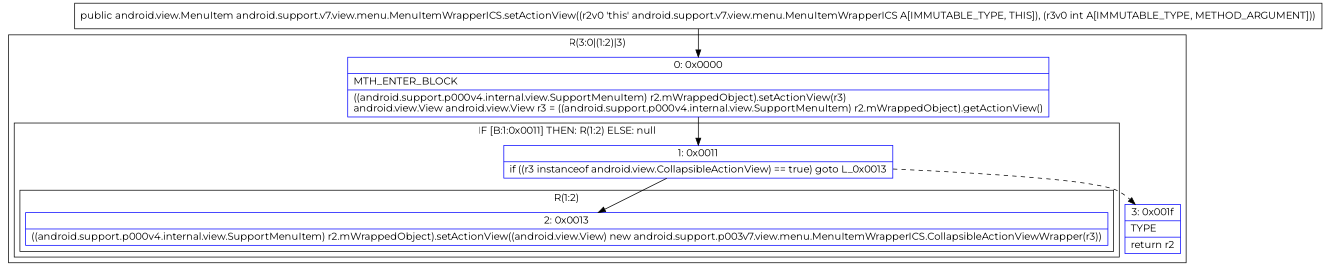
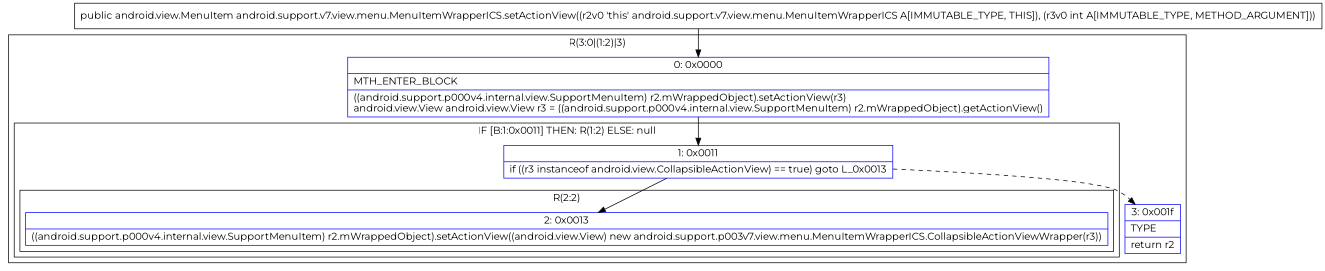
  digraph {
    fontname=Montserrat
    node [color=blue fontname=Montserrat shape=record]
    edge [fontname=Montserrat]
    n1 [label="{2\:\ 0x0013|((android.support.p000v4.internal.view.SupportMenuItem) r2.mWrappedObject).setActionView((android.view.View) new android.support.p003v7.view.menu.MenuItemWrapperICS.CollapsibleActionViewWrapper(r3))\l}"]
    n2 [label="{1\:\ 0x0011|if ((r3 instanceof android.view.CollapsibleActionView) == true) goto L_0x0013\l}"]
    n3 [label="{0\:\ 0x0000|MTH_ENTER_BLOCK\l|((android.support.p000v4.internal.view.SupportMenuItem) r2.mWrappedObject).setActionView(r3)\landroid.view.View android.view.View r3 = ((android.support.p000v4.internal.view.SupportMenuItem) r2.mWrappedObject).getActionView()\l}"]
    n4 [label="{3\:\ 0x001f|TYPE\l|return r2\l}"]
    n5 [label="{public android.view.MenuItem android.support.v7.view.menu.MenuItemWrapperICS.setActionView((r2v0 'this' android.support.v7.view.menu.MenuItemWrapperICS A[IMMUTABLE_TYPE, THIS]), (r3v0 int A[IMMUTABLE_TYPE, METHOD_ARGUMENT])) }" color=""]
    subgraph cluster_1 {
      label="R(3:0|(1:2)|3)"
      n3
      n4
      subgraph cluster_2 {
        label="IF [B:1:0x0011] THEN: R(1:2) ELSE: null"
        n2
        subgraph cluster_3 {
-         label="R(1:2)"
+         label="R(2:2)"
          n1
        }
      }
    }
    n2 -> n1
    n2 -> n4 [style=dashed]
    n3 -> n2
    n5 -> n3
  }
